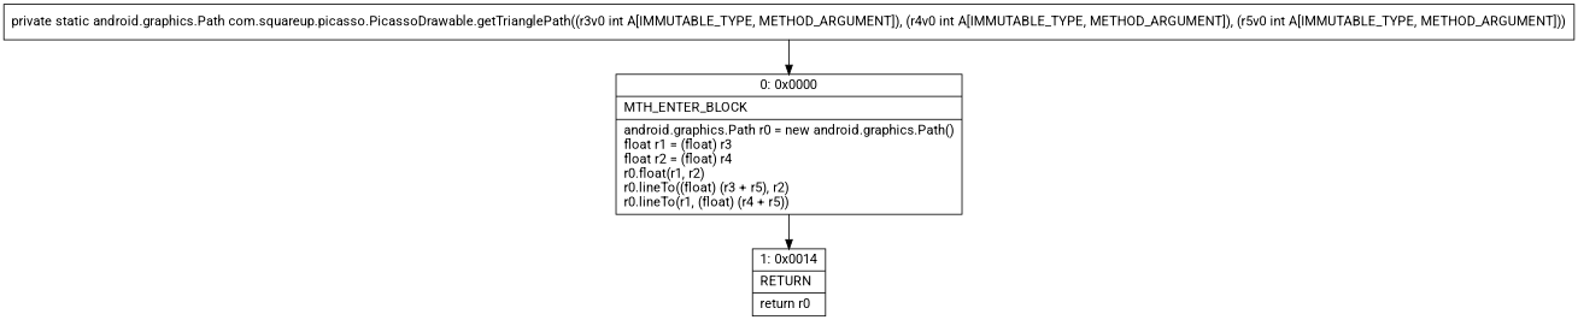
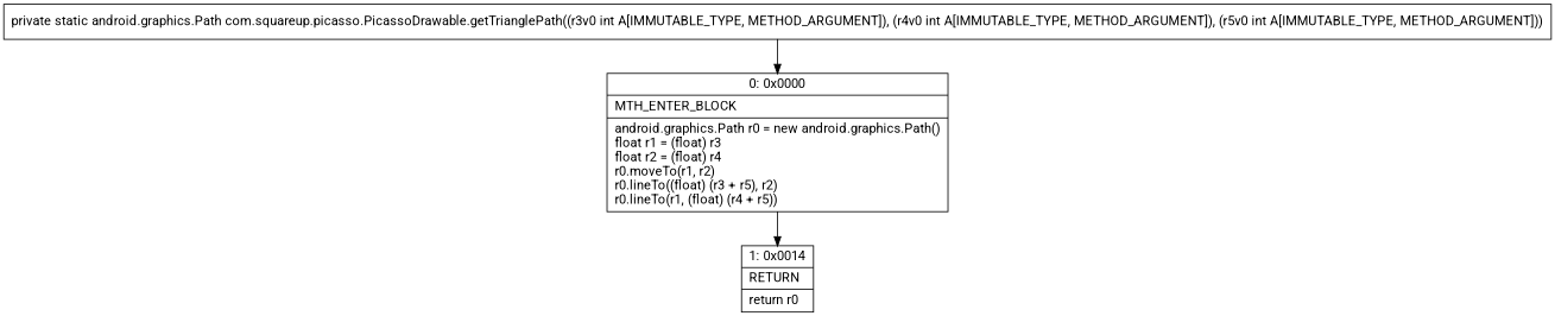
  digraph {
    fontname=Roboto
    node [shape=record fontname=Roboto]
    edge [fontname=Roboto]
-   n1 [label="{0\:\ 0x0000|MTH_ENTER_BLOCK\l|android.graphics.Path r0 = new android.graphics.Path()\lfloat r1 = (float) r3\lfloat r2 = (float) r4\lr0.float(r1, r2)\lr0.lineTo((float) (r3 + r5), r2)\lr0.lineTo(r1, (float) (r4 + r5))\l}"]
+   n1 [label="{0\:\ 0x0000|MTH_ENTER_BLOCK\l|android.graphics.Path r0 = new android.graphics.Path()\lfloat r1 = (float) r3\lfloat r2 = (float) r4\lr0.moveTo(r1, r2)\lr0.lineTo((float) (r3 + r5), r2)\lr0.lineTo(r1, (float) (r4 + r5))\l}"]
    n2 [label="{1\:\ 0x0014|RETURN\l|return r0\l}"]
    n3 [label="{private static android.graphics.Path com.squareup.picasso.PicassoDrawable.getTrianglePath((r3v0 int A[IMMUTABLE_TYPE, METHOD_ARGUMENT]), (r4v0 int A[IMMUTABLE_TYPE, METHOD_ARGUMENT]), (r5v0 int A[IMMUTABLE_TYPE, METHOD_ARGUMENT])) }"]
    n1 -> n2
    n3 -> n1
  }
